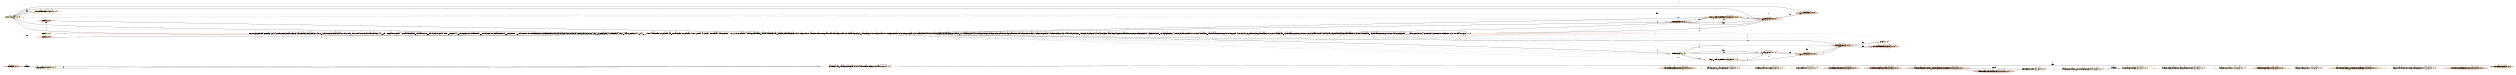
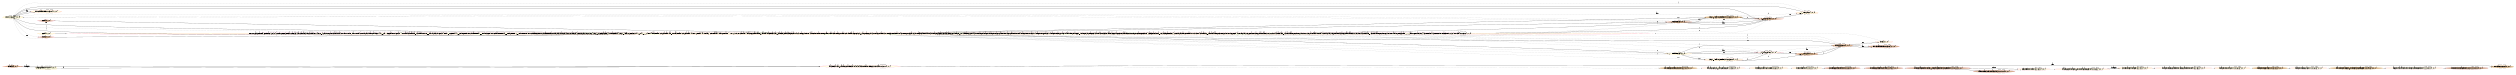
  digraph {
    rankdir=LR
    node [color=deeppink fillcolor=lightyellow shape=ellipse style=filled]
    edge [arrowhead=tee style=bold]
    n1 [label="final CategoryAxis domainAxis = new NoOverlapCategoryAxis(null)@@@13@@@['0', '0', '1']"]
    n2 [color=red label="plot.setDomainAxis(domainAxis)@@@14@@@['0', '0', '1']"]
    n3 [label="domainAxis.setCategoryLabelPositions(CategoryLabelPositions.UP_90)@@@15@@@['0', '0', '1']"]
    n4 [color=darkorange label="return l@@@36@@@['1', '0', '0']"]
    n5 [fillcolor=tan label="toString['1', '0', '0']" shape=diamond]
    n6 [color=red fillcolor=tan label="getBuildTimeGraph['1', '0', '0']" shape=diamond]
    n7 [label="return new Graph(getLastBuild().getTimestamp(),500,400){@Override protected JFreeChart createGraph(){class ChartLabel{public ChartLabel(Run r){this.run = r}public int compareTo(ChartLabel that){return this.run.number - that.run.number}@Override public boolean equals(Object o){if (o == null || !.isAssignableFrom(o.getClass())) {return false}ChartLabel that = (ChartLabel)oreturn run == that.run}public Color getColor(){Result r = run.getResult()if (r == Result.FAILURE) return ColorPalette.REDif (r == Result.UNSTABLE) return ColorPalette.YELLOWif (r == Result.ABORTED || r == Result.NOT_BUILT) return ColorPalette.GREYreturn ColorPalette.BLUE}@Override public int hashCode(){return run.hashCode()}@Override public String toString(){String l = run.getDisplayName()if (run instanceof Build) {String s = ((Build)run).getBuiltOnStr()if (s != null) l += ' ' + s}return l}}DataSetBuilder<String,ChartLabel> data = new DataSetBuilder<String,ChartLabel>()for (Run r : getBuilds()){if (r.isBuilding()) continuedata.add(((double)r.getDuration()) / (1000 * 60),\"min\",new ChartLabel(r))}final CategoryDataset dataset = data.build()final JFreeChart chart = ChartFactory.createStackedAreaChart(null,null,Messages.Job_minutes(),dataset,PlotOrientation.VERTICAL,false,true,false)chart.setBackgroundPaint(Color.white)final CategoryPlot plot = chart.getCategoryPlot()plot.setBackgroundPaint(Color.WHITE)plot.setOutlinePaint(null)plot.setForegroundAlpha(0.8f)plot.setRangeGridlinesVisible(true)plot.setRangeGridlinePaint(Color.black)CategoryAxis domainAxis = new ShiftedCategoryAxis(null)plot.setDomainAxis(domainAxis)domainAxis.setCategoryLabelPositions(CategoryLabelPositions.UP_90)domainAxis.setLowerMargin(0.0)domainAxis.setUpperMargin(0.0)domainAxis.setCategoryMargin(0.0)final NumberAxis rangeAxis = (NumberAxis)plot.getRangeAxis()ChartUtil.adjustChebyshev(dataset,rangeAxis)rangeAxis.setStandardTickUnits(NumberAxis.createIntegerTickUnits())StackedAreaRenderer ar = new StackedAreaRenderer2(){@Override public Paint getItemPaint(int row,int column){ChartLabel key = (ChartLabel)dataset.getColumnKey(column)return key.getColor()}@Override public String generateURL(CategoryDataset dataset,int row,int column){ChartLabel label = (ChartLabel)dataset.getColumnKey(column)return String.valueOf(label.run.number)}@Override public String generateToolTip(CategoryDataset dataset,int row,int column){ChartLabel label = (ChartLabel)dataset.getColumnKey(column)return label.run.getDisplayName() + \" : \" + label.run.getDurationString()}}plot.setRenderer(ar)plot.setInsets(new RectangleInsets(0,0,0,5.0))return chart}}@@@3@@@['1', '1', '0']"]
    n8 [color=red label="return ColorPalette.BLUE@@@25@@@['1', '0', '0']"]
    n9 [color=red fillcolor=tan label="s != null@@@34@@@['1', '0', '0']" shape=diamond]
    n10 [color=darkorange fillcolor=tan label="String s = ((Build)run).getBuiltOnStr()@@@33@@@['1', '0', '0']"]
    n11 [color=red fillcolor=tan label="return l@@@36@@@['0', '1', '0']"]
    n12 [label="s != null@@@34@@@['0', '1', '0']" shape=diamond]
    n13 [color=darkorange label="getBuildTimeGraph['0', '1', '0']" shape=diamond]
    n14 [color=red fillcolor=tan label="l += ' ' + s@@@34@@@['0', '1', '0']"]
    n15 [fillcolor=tan label="return ColorPalette.BLUE@@@25@@@['0', '1', '0']"]
    n16 [color=red label="toString['0', '1', '0']" shape=diamond]
    n17 [color=red label="domainAxis.setLowerMargin(0.0)@@@16@@@['0', '0', '1']"]
    n18 [label="configureRenderer(renderer)@@@12@@@['0', '0', '1']"]
    n19 [fillcolor=tan label="plot.setRangeGridlinesVisible(true)@@@8@@@['0', '0', '1']"]
    n20 [fillcolor=tan label="plot.setRangeGridlinePaint(Color.black)@@@9@@@['0', '0', '1']"]
    n21 [fillcolor=tan label="final LineAndShapeRenderer renderer = (LineAndShapeRenderer)plot.getRenderer()@@@10@@@['0', '0', '1']"]
    n22 [fillcolor=tan label="renderer.setBaseStroke(new BasicStroke(3))@@@11@@@['0', '0', '1']"]
-   n23 [color=red fillcolor=tan label="l += ' ' + s@@@34@@@['1', '0', '0']"]
+   n23 [color=red label="l += ' ' + s@@@34@@@['1', '0', '0']"]
    n24 [color=darkorange fillcolor=tan label="domainAxis.setUpperMargin(0.0)@@@17@@@['0', '0', '1']"]
    n25 [label="domainAxis.setCategoryMargin(0.0)@@@18@@@['0', '0', '1']"]
    n26 [color=darkorange fillcolor=tan label="final NumberAxis rangeAxis = (NumberAxis)plot.getRangeAxis()@@@19@@@['0', '0', '1']"]
    n27 [fillcolor=tan label="plot.setInsets(new RectangleInsets(0,0,0,5.0))@@@21@@@['0', '0', '1']"]
    n28 [color=darkorange fillcolor=tan label="return chart@@@22@@@['0', '0', '1']"]
    n29 [fillcolor=tan label="getColor['0', '1', '0']" shape=diamond]
    n30 [color=red label="String s = ((Build)run).getBuiltOnStr()@@@33@@@['0', '1', '0']"]
    n31 [label="final JFreeChart chart = ChartFactory.createLineChart(null,null,null,ds,PlotOrientation.VERTICAL,true,true,false)@@@3@@@['0', '0', '1']"]
    n32 [color=darkorange fillcolor=tan label="chart.setBackgroundPaint(Color.white)@@@4@@@['0', '0', '1']"]
    n33 [label="final CategoryPlot plot = chart.getCategoryPlot()@@@5@@@['0', '0', '1']"]
    n34 [label="rangeAxis.setStandardTickUnits(NumberAxis.createIntegerTickUnits())@@@20@@@['0', '0', '1']"]
    n35 [color=red label="plot.setBackgroundPaint(Color.WHITE)@@@6@@@['0', '0', '1']"]
    n36 [color=red label="plot.setOutlinePaint(null)@@@7@@@['0', '0', '1']"]
    n37 [color=darkorange label="CategoryDataset ds@@@2@@@['0', '0', '1']" shape=box]
    n38 [color=darkorange label="getColor['1', '0', '0']" shape=diamond]
    n39 [color=red fillcolor=tan label="createChart['0', '0', '1']" shape=diamond]
    n1 -> n2 [arrowhead=dot label=domainAxis]
    n1 -> n2 [arrowhead=vee style=dashed]
    n2 -> n3 [arrowhead=dot]
    n3 -> n17 [arrowhead=dot style=dashed]
    n4 -> n5 [style=dashed]
    n4 -> n5 [arrowhead=dot label=true style=dashed]
    n4 -> n6 [style=dashed]
    n4 -> n7 [arrowhead=vee label=true]
    n4 -> n8 [arrowhead=dot]
    n4 -> n8 [label=false]
    n5 -> n7
    n6 -> n4 [arrowhead=dot style=dashed]
    n6 -> n7 [arrowhead=dot style=dashed]
    n6 -> n9 [arrowhead=dot label=true style=dashed]
    n6 -> n9
    n6 -> n9 [arrowhead=vee label=false]
    n6 -> n10 [label=true]
    n6 -> n10 [arrowhead=vee style=dashed]
    n7 -> n4 [label=r style=dashed]
    n7 -> n4 [arrowhead=dot label=l]
    n7 -> n6 [style=dashed]
    n7 -> n6 [label=o]
    n7 -> n6 [arrowhead=dot label=r]
    n7 -> n9 [arrowhead=vee label=o style=dashed]
    n7 -> n9 [arrowhead=dot label=r]
    n7 -> n11 [arrowhead=dot label=l style=dashed]
    n7 -> n11 [label=r style=dashed]
    n7 -> n12 [label=o style=dashed]
    n7 -> n12 [label=r style=dashed]
    n7 -> n13 [arrowhead=dot style=dashed]
    n7 -> n13 [arrowhead=vee label=r style=dashed]
    n7 -> n13 [label=o style=dashed]
    n9 -> n4 [label=false style=dashed]
    n9 -> n4
    n9 -> n23 [arrowhead=dot label=true style=dashed]
    n9 -> n23
    n10 -> n6 [arrowhead=vee]
    n10 -> n7 [arrowhead=vee label=true]
    n10 -> n9
    n10 -> n9 [label=s]
    n10 -> n23 [arrowhead=dot label=s style=dashed]
    n11 -> n7 [arrowhead=dot label=true]
    n11 -> n15 [arrowhead=dot]
    n11 -> n15 [label=false]
    n11 -> n16 [arrowhead=dot]
    n11 -> n16 [label=true style=dashed]
    n12 -> n11 [style=dashed]
    n12 -> n11 [label=false style=dashed]
    n12 -> n14 [arrowhead=dot]
    n12 -> n14 [arrowhead=vee label=true style=dashed]
    n13 -> n7 [arrowhead=vee]
    n13 -> n11 [arrowhead=dot]
    n13 -> n12 [arrowhead=vee label=true style=dashed]
    n13 -> n12 [label=false]
    n13 -> n12
    n13 -> n30 [arrowhead=dot label=true style=dashed]
    n13 -> n30
    n14 -> n11 [arrowhead=vee label=l]
    n14 -> n11 [arrowhead=vee]
    n16 -> n7 [arrowhead=dot style=dashed]
    n17 -> n24 [style=dashed]
    n18 -> n1 [arrowhead=vee style=dashed]
    n19 -> n20 [arrowhead=vee style=dashed]
    n20 -> n21 [style=dashed]
    n21 -> n18 [arrowhead=dot label=renderer]
    n21 -> n22 [arrowhead=vee]
    n22 -> n18 [arrowhead=vee style=dashed]
    n23 -> n4 [arrowhead=vee label=l style=dashed]
    n23 -> n4 [arrowhead=vee]
    n24 -> n25 [arrowhead=dot]
    n25 -> n26 [arrowhead=vee style=dashed]
    n26 -> n34 [arrowhead=dot]
    n27 -> n28 [style=dashed]
    n29 -> n7
    n30 -> n7 [label=true style=dashed]
    n30 -> n12 [arrowhead=dot label=s]
    n30 -> n12 [style=dashed]
    n30 -> n13 [arrowhead=dot style=dashed]
    n30 -> n14 [label=s]
    n31 -> n28 [arrowhead=vee label=chart]
    n31 -> n32 [arrowhead=vee style=dashed]
    n32 -> n33 [arrowhead=dot style=dashed]
    n33 -> n35 [style=dashed]
    n34 -> n27 [arrowhead=dot]
    n35 -> n36 [arrowhead=vee style=dashed]
    n36 -> n19 [arrowhead=dot]
    n37 -> n31 [arrowhead=dot label=ds]
    n38 -> n7 [arrowhead=dot]
    n39 -> n31 [arrowhead=dot]
    n39 -> n37 [label=domainAxis style=dashed]
  }
